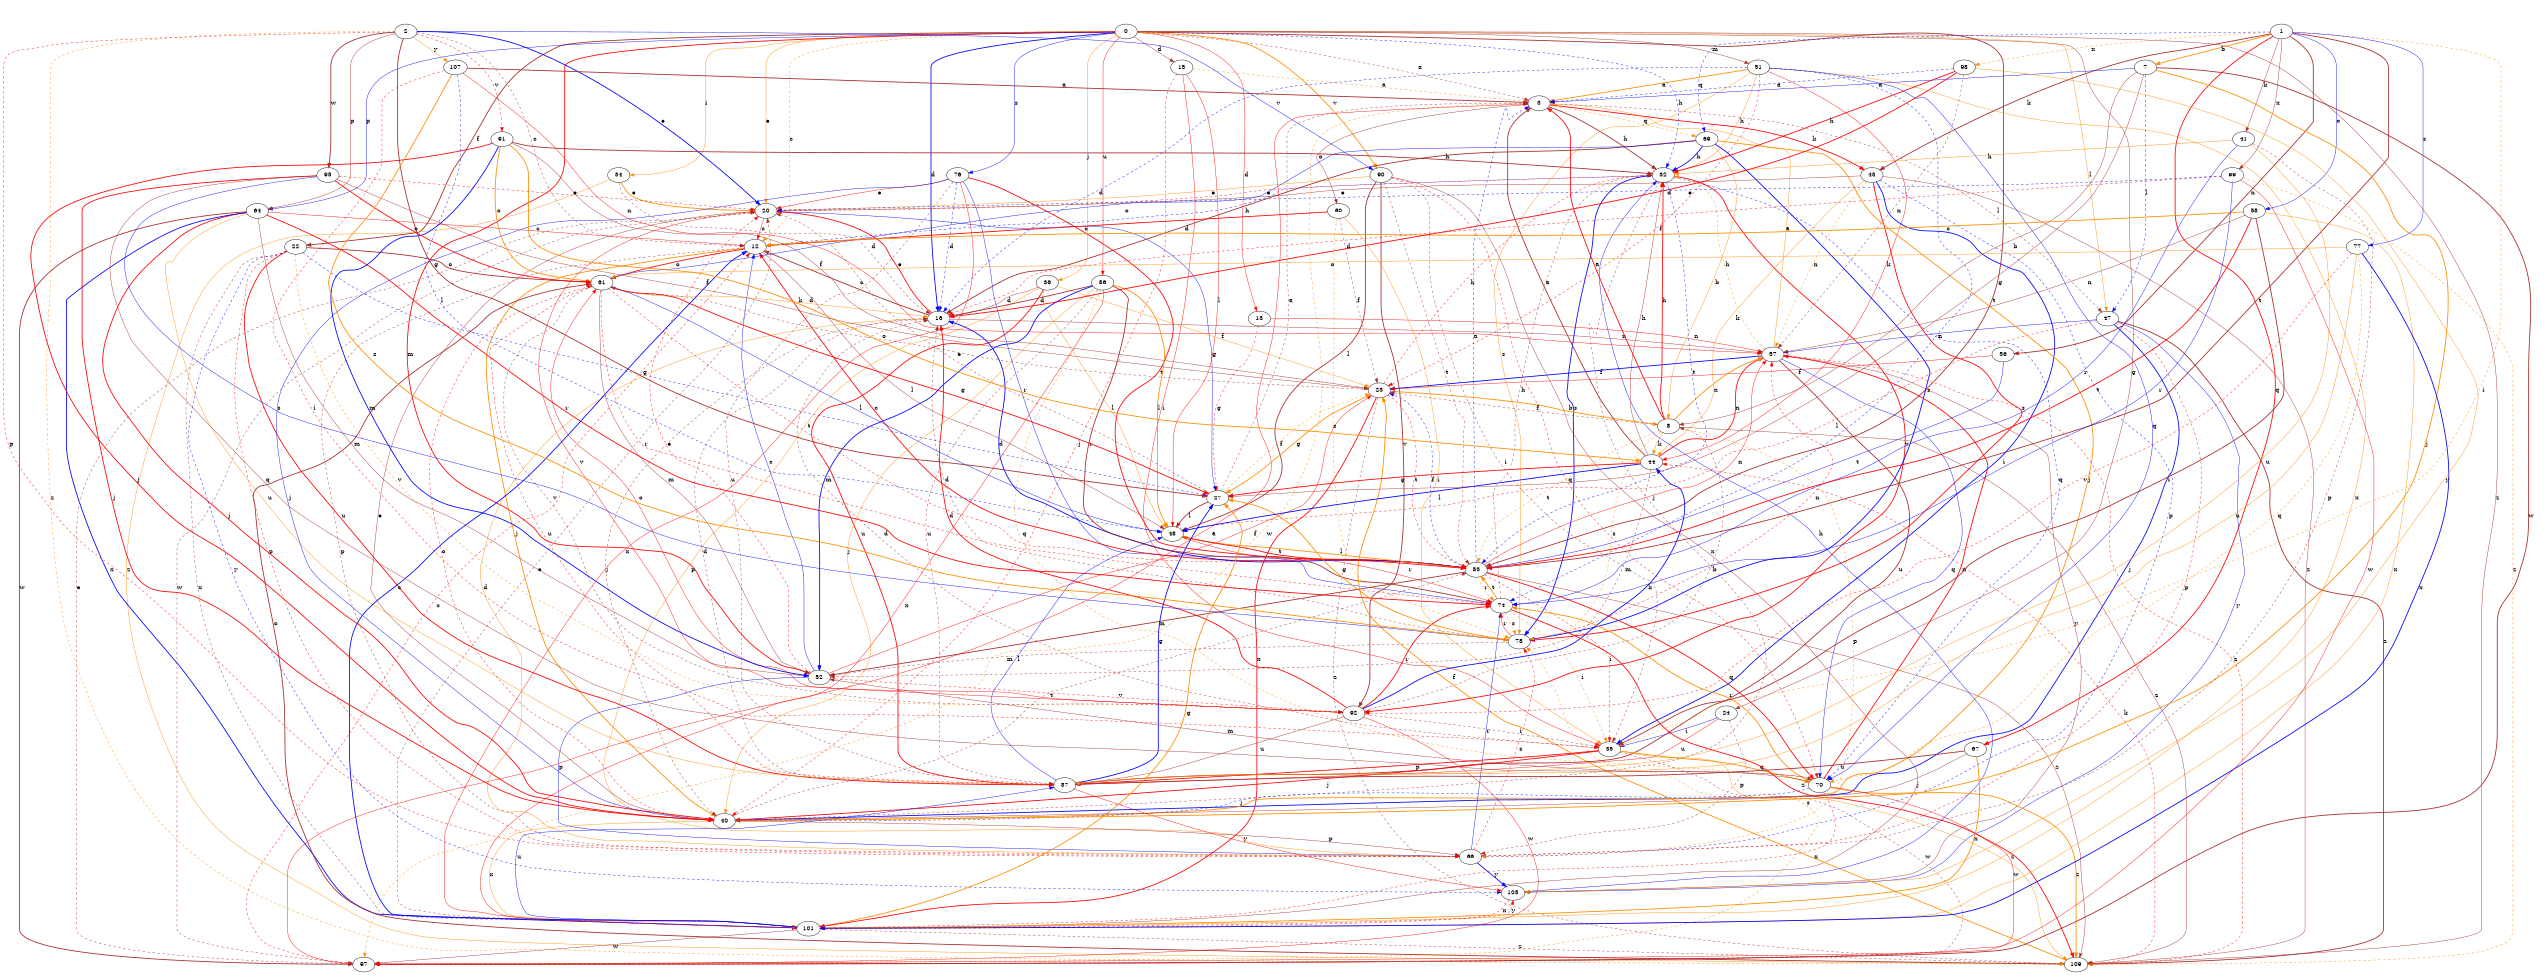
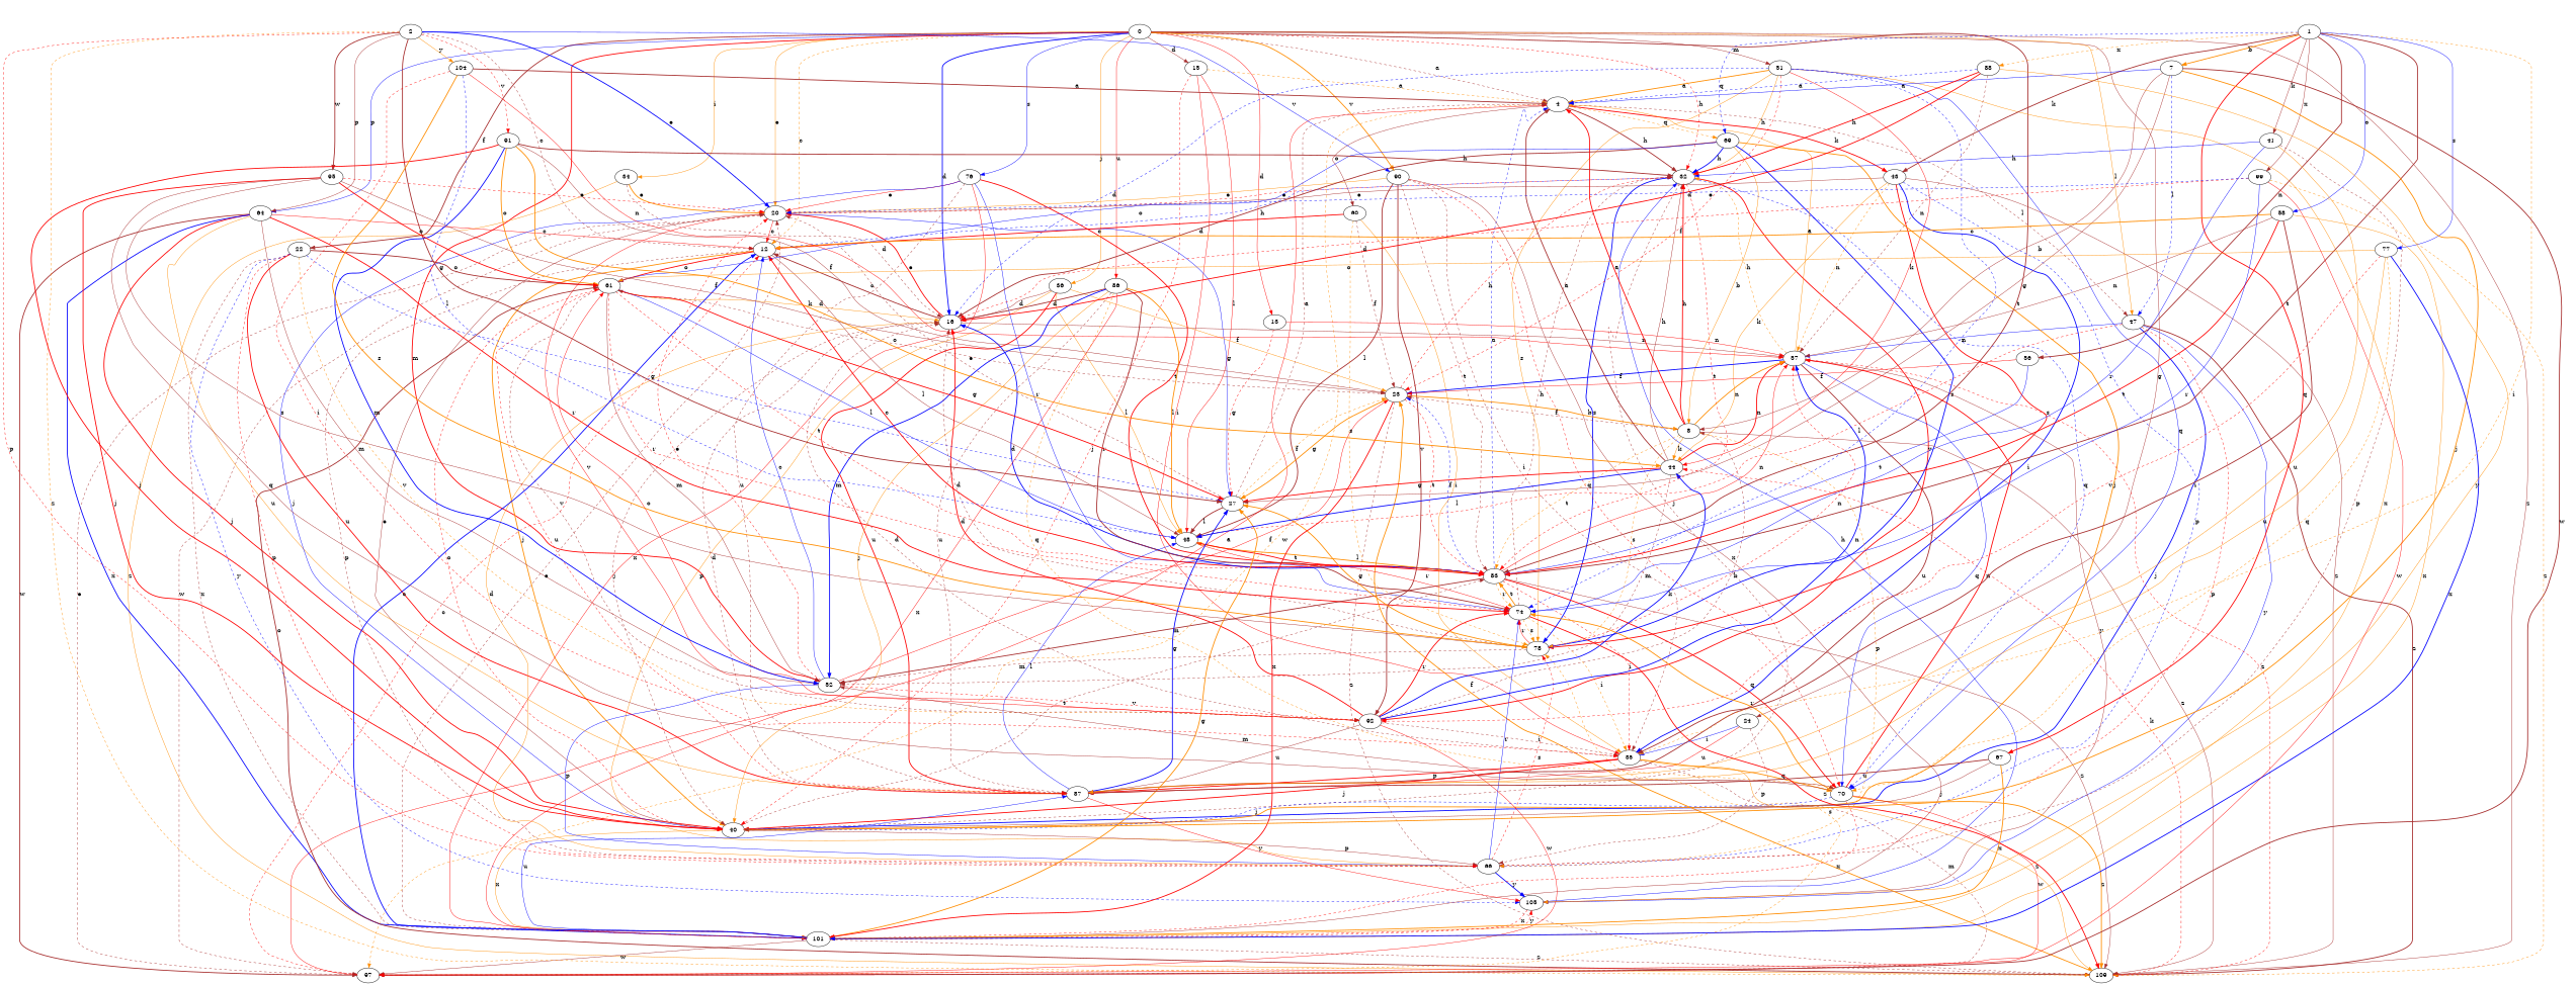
  strict digraph {
    edge [color=brown style=solid]
    0
-   3
+   3 [label=4]
    12
    13
    15
    16
    20
    22
    24
    32
    34
    36
    47
    51
    52
    64
    76
    83
    86
    90
    109
    43
    69
    60
    97
    66
    40
    48
    61
    27
    57
    35
    92
    87
    101
    105
    78
    70
    23
    44
    74
    1
    7
    41
    56
    58
    67
    77
-   98
+   98 [label=88]
    99
    8
    2
    91
    95
-   104 [label=107]
+   104
    0 -> 3 [label=a style=dashed]
    0 -> 12 [color=darkorange label=c style=dashed]
    0 -> 13 [color=red label=d]
    0 -> 15 [label=d]
    0 -> 16 [color=blue label=d style=bold]
    0 -> 20 [color=darkorange label=e]
    0 -> 22 [label=f style=bold]
    0 -> 24 [label=g]
-   0 -> 32 [color=blue label=h style=dashed]
+   0 -> 32 [color=red label=h style=dashed]
    0 -> 34 [color=darkorange label=i]
    0 -> 36 [color=darkorange label=j]
    0 -> 47 [color=darkorange label=l]
    0 -> 51 [label=m]
    0 -> 52 [color=red label=m style=bold]
    0 -> 64 [color=blue label=p]
    0 -> 76 [color=blue label=s]
    0 -> 83 [label=t style=bold]
    0 -> 86 [color=red label=u]
    0 -> 90 [color=darkorange label=v style=bold]
    0 -> 109 [label=z]
    3 -> 32 [label=h style=bold]
    3 -> 47 [label=l style=dashed]
    3 -> 43 [color=red label=k style=bold]
    3 -> 69 [color=darkorange label=q style=dashed]
    3 -> 60 [label=o]
    3 -> 97 [color=darkorange label=w style=dashed]
    12 -> 32 [color=blue label=h style=dashed]
    12 -> 66 [label=p style=dashed]
    12 -> 40 [color=darkorange label=j style=bold]
    12 -> 48 [label=l]
    12 -> 61 [color=red label=o style=bold]
    13 -> 27 [color=red label=g style=dashed]
    13 -> 57 [color=red label=n]
    15 -> 3 [color=darkorange label=a style=dashed]
    15 -> 40 [color=red label=j style=dashed]
    15 -> 48 [color=red label=l]
    15 -> 35 [color=red label=i]
    16 -> 12 [label=c style=bold]
    16 -> 20 [color=red label=e style=bold]
    16 -> 40 [label=j style=dashed]
    16 -> 57 [label=n]
    20 -> 12 [color=red label=c]
    20 -> 97 [label=w style=dashed]
    20 -> 27 [color=blue label=g]
    20 -> 92 [color=red label=v]
    22 -> 66 [color=red label=p style=dashed]
    22 -> 61 [label=o style=bold]
    22 -> 27 [color=blue label=g style=dashed]
    22 -> 92 [color=darkorange label=v style=dashed]
    22 -> 87 [color=red label=u style=bold]
    22 -> 101 [label=x style=dashed]
    22 -> 105 [color=blue label=y style=dashed]
    24 -> 66 [label=p style=dashed]
    24 -> 35 [color=blue label=i]
    24 -> 87 [color=red label=u]
    32 -> 20 [color=red label=e style=dashed]
-   32 -> 83 [color=blue label=t style=dashed]
+   32 -> 83 [color=red label=t style=dashed]
    32 -> 40 [label=j style=dashed]
    32 -> 92 [color=red label=v style=bold]
    32 -> 78 [color=blue label=s style=bold]
    32 -> 70 [color=blue label=q style=dashed]
    34 -> 16 [label=d style=dashed]
    34 -> 20 [color=darkorange label=e style=bold]
    34 -> 109 [color=darkorange label=z]
    36 -> 16 [label=d]
    36 -> 66 [color=darkorange label=p]
    36 -> 48 [color=darkorange label=l]
    36 -> 87 [color=red label=u style=bold]
    36 -> 23 [color=darkorange label=f]
    47 -> 109 [label=z style=bold]
    47 -> 66 [color=red label=p style=dashed]
    47 -> 40 [color=blue label=j style=bold]
    47 -> 48 [color=red label=l style=dashed]
    47 -> 57 [color=blue label=n]
    47 -> 105 [color=blue label=y]
    51 -> 3 [color=darkorange label=a style=bold]
    51 -> 16 [color=blue label=d style=dashed]
    51 -> 32 [color=darkorange label=h]
    51 -> 101 [color=darkorange label=x]
    51 -> 78 [color=darkorange label=s]
    51 -> 70 [color=blue label=q]
    51 -> 23 [color=red label=f style=dashed]
    51 -> 44 [color=red label=k]
    51 -> 74 [color=blue label=r style=dashed]
    52 -> 12 [color=blue label=c]
    52 -> 20 [color=red label=e style=dashed]
    52 -> 66 [color=blue label=p]
    52 -> 92 [color=red label=v style=dashed]
    52 -> 23 [color=red label=f]
    64 -> 12 [color=red label=c]
    64 -> 52 [label=m]
    64 -> 97 [label=w style=bold]
    64 -> 40 [color=red label=j style=bold]
    64 -> 87 [color=darkorange label=u]
    64 -> 101 [color=blue label=x style=bold]
    64 -> 74 [color=red label=r style=bold]
-   76 -> 16 [color=blue label=d style=dashed]
    76 -> 20 [color=red label=e]
    76 -> 83 [color=red label=t style=bold]
    76 -> 40 [color=blue label=j]
    76 -> 87 [label=u style=dashed]
    76 -> 101 [color=red label=x]
    76 -> 74 [color=blue label=r]
    83 -> 3 [color=blue label=a style=dashed]
    83 -> 12 [color=red label=c style=bold]
    83 -> 16 [color=blue label=d style=bold]
    83 -> 52 [label=m style=bold]
    83 -> 109 [label=z]
    83 -> 48 [color=darkorange label=l style=bold]
    83 -> 57 [color=red label=n]
    83 -> 35 [color=red label=i style=dashed]
    83 -> 70 [color=red label=q style=bold]
    83 -> 23 [color=blue label=f style=dashed]
    83 -> 74 [color=darkorange label=r style=dashed]
    86 -> 16 [label=d style=bold]
    86 -> 52 [color=blue label=m style=bold]
    86 -> 40 [color=darkorange label=j]
    86 -> 48 [color=darkorange label=l style=bold]
    86 -> 87 [label=u style=dashed]
    86 -> 101 [color=red label=x]
    86 -> 70 [color=darkorange label=q style=dashed]
    86 -> 74 [label=r style=bold]
    90 -> 20 [color=darkorange label=e]
    90 -> 83 [label=t style=dashed]
    90 -> 48 [label=l style=bold]
    90 -> 35 [label=i style=dashed]
    90 -> 92 [label=v style=bold]
    90 -> 101 [label=x]
    90 -> 70 [color=red label=q style=dashed]
    109 -> 61 [label=o style=bold]
    109 -> 23 [color=darkorange label=f style=bold]
    109 -> 44 [color=red label=k style=dashed]
    43 -> 20 [label=e]
    43 -> 109 [label=z]
    43 -> 66 [color=blue label=p style=dashed]
    43 -> 57 [color=darkorange label=n style=dashed]
    43 -> 35 [color=blue label=i style=bold]
    43 -> 78 [color=red label=s style=bold]
    43 -> 44 [color=darkorange label=k]
    69 -> 16 [label=d style=bold]
    69 -> 32 [color=blue label=h style=bold]
    69 -> 40 [color=darkorange label=j style=bold]
    69 -> 61 [color=blue label=o]
    69 -> 78 [color=blue label=s style=bold]
    69 -> 8 [color=darkorange label=b]
    60 -> 12 [color=red label=c style=bold]
    60 -> 35 [color=darkorange label=i]
    60 -> 78 [color=darkorange label=s style=dashed]
    60 -> 23 [label=f style=dashed]
    97 -> 3 [color=red label=a]
    97 -> 12 [color=red label=c style=dashed]
    97 -> 20 [label=e style=dashed]
    97 -> 78 [color=darkorange label=s style=dashed]
    66 -> 16 [color=darkorange label=d]
    66 -> 105 [color=blue label=y style=bold]
    66 -> 78 [color=red label=s style=dashed]
    66 -> 74 [color=blue label=r]
    40 -> 20 [label=e]
    40 -> 83 [label=t style=dashed]
    40 -> 66 [label=p]
    40 -> 61 [color=red label=o style=dashed]
    40 -> 101 [color=darkorange label=x]
    48 -> 83 [color=red label=t style=bold]
    48 -> 74 [color=red label=r]
    61 -> 16 [color=darkorange label=d]
    61 -> 52 [label=m]
    61 -> 83 [color=red label=t style=dashed]
    61 -> 48 [color=blue label=l]
    61 -> 27 [color=red label=g style=bold]
    61 -> 92 [label=v style=dashed]
    61 -> 87 [color=red label=u style=dashed]
    61 -> 74 [color=red label=r style=dashed]
    27 -> 3 [label=a style=dashed]
    27 -> 20 [label=e style=dashed]
    27 -> 48 [label=l style=bold]
    27 -> 23 [color=darkorange label=f style=dashed]
    57 -> 3 [color=darkorange label=a]
    57 -> 32 [color=darkorange label=h style=dashed]
    57 -> 109 [color=red label=z style=dashed]
    57 -> 87 [label=u style=bold]
    57 -> 105 [label=y]
    57 -> 70 [color=blue label=q]
    57 -> 23 [color=blue label=f style=bold]
    35 -> 16 [label=d style=dashed]
    35 -> 109 [color=darkorange label=z]
-   35 -> 97 [label=w style=dashed]
+   35 -> 97 [label=m style=dashed]
    35 -> 40 [color=red label=j style=bold]
    35 -> 87 [color=red label=p style=bold]
    35 -> 70 [color=darkorange label=q style=bold]
    92 -> 16 [color=red label=d style=bold]
    92 -> 97 [color=red label=w]
    92 -> 61 [color=red label=o]
+   92 -> 57 [color=blue label=n style=bold]
    92 -> 35 [label=i style=dashed]
    92 -> 87 [label=u]
    92 -> 44 [color=blue label=k style=bold]
    92 -> 74 [color=red label=r style=bold]
    92 -> 8 [label=b style=dashed]
    87 -> 16 [label=d style=dashed]
    87 -> 48 [color=blue label=l]
    87 -> 27 [color=blue label=g style=bold]
    87 -> 105 [color=red label=y]
    101 -> 12 [color=blue label=c style=bold]
    101 -> 20 [label=e style=dashed]
    101 -> 109 [label=z style=dashed]
    101 -> 97 [label=w]
    101 -> 27 [color=darkorange label=g style=bold]
    101 -> 87 [color=blue label=u]
    101 -> 105 [color=red label=y style=dashed]
    105 -> 32 [color=blue label=h]
    105 -> 101 [color=red label=x style=dashed]
    78 -> 16 [label=d style=dashed]
    78 -> 52 [label=m style=dashed]
    78 -> 27 [color=darkorange label=g style=bold]
    78 -> 57 [color=red label=n style=dashed]
    78 -> 74 [color=red label=r]
    70 -> 52 [label=m]
    70 -> 109 [color=darkorange label=z style=bold]
    70 -> 97 [color=red label=w]
    70 -> 40 [color=blue label=j style=dashed]
    70 -> 57 [color=red label=n style=bold]
    70 -> 101 [color=red label=x style=dashed]
    70 -> 74 [color=darkorange label=r style=bold]
    23 -> 32 [color=red label=h style=dashed]
    23 -> 83 [color=red label=t style=dashed]
    23 -> 109 [label=z style=dashed]
    23 -> 61 [label=o style=dashed]
    23 -> 27 [color=darkorange label=g style=bold]
    23 -> 101 [color=red label=x style=bold]
    23 -> 8 [color=darkorange label=b style=bold]
    44 -> 3 [label=a style=bold]
    44 -> 32 [label=h]
    44 -> 52 [label=m style=dashed]
    44 -> 48 [color=blue label=l style=bold]
    44 -> 27 [color=red label=g style=bold]
    44 -> 57 [color=red label=n style=bold]
    74 -> 32 [label=h style=dashed]
    74 -> 83 [color=darkorange label=t style=bold]
    74 -> 109 [color=red label=z style=bold]
    74 -> 35 [color=darkorange label=i style=dashed]
    74 -> 78 [color=darkorange label=s style=dashed]
    1 -> 83 [label=t style=bold]
    1 -> 43 [label=k style=bold]
    1 -> 69 [color=blue label=q style=dashed]
    1 -> 35 [color=darkorange label=i style=dashed]
    1 -> 7 [color=darkorange label=b style=bold]
    1 -> 41 [label=k]
    1 -> 56 [label=n style=bold]
    1 -> 58 [color=blue label=o]
    1 -> 67 [color=red label=q style=bold]
    1 -> 77 [color=blue label=s]
    1 -> 98 [color=darkorange label=x style=dashed]
    1 -> 99 [label=x]
    7 -> 3 [color=blue label=a]
    7 -> 47 [color=blue label=l style=dashed]
    7 -> 97 [label=w style=bold]
    7 -> 40 [color=darkorange label=j style=bold]
    7 -> 27 [label=g]
    7 -> 8 [label=b]
-   41 -> 32 [color=darkorange label=h]
+   41 -> 32 [color=blue label=h]
    41 -> 66 [label=p style=dashed]
    41 -> 87 [color=darkorange label=u]
    41 -> 74 [color=blue label=r]
    56 -> 83 [color=blue label=t]
    56 -> 23 [color=red label=f]
    58 -> 12 [color=darkorange label=c style=bold]
    58 -> 83 [color=red label=t style=bold]
    58 -> 57 [label=n]
    58 -> 35 [label=i style=bold]
    58 -> 101 [color=darkorange label=x]
    67 -> 40 [label=j]
    67 -> 87 [label=u style=bold]
    67 -> 101 [color=darkorange label=x style=bold]
    77 -> 61 [color=darkorange label=o]
    77 -> 92 [color=red label=v style=dashed]
    77 -> 87 [color=darkorange label=u]
    77 -> 101 [color=blue label=x style=bold]
    77 -> 70 [color=darkorange label=q style=dashed]
    98 -> 3 [color=blue label=a style=dashed]
    98 -> 16 [color=red label=d style=bold]
    98 -> 32 [color=red label=h style=bold]
    98 -> 57 [label=n style=dashed]
    98 -> 105 [color=darkorange label=y]
    99 -> 16 [color=red label=d style=dashed]
    99 -> 20 [color=blue label=e style=dashed]
    99 -> 109 [color=darkorange label=z style=dashed]
    99 -> 97 [color=red label=w]
    99 -> 74 [color=blue label=r]
    8 -> 3 [color=red label=a style=bold]
    8 -> 32 [color=red label=h style=bold]
    8 -> 83 [color=darkorange label=t style=dashed]
    8 -> 109 [label=z]
    8 -> 66 [color=darkorange label=p style=dashed]
    8 -> 57 [color=darkorange label=n style=bold]
    8 -> 78 [color=darkorange label=s style=dashed]
    8 -> 23 [label=f style=dashed]
    8 -> 44 [color=darkorange label=k]
    2 -> 12 [label=c style=dashed]
    2 -> 20 [color=blue label=e style=bold]
    2 -> 64 [label=p]
    2 -> 90 [color=blue label=v]
    2 -> 109 [color=darkorange label=z style=dashed]
    2 -> 66 [color=red label=p style=dashed]
    2 -> 27 [label=g style=bold]
    2 -> 91 [color=red label=v style=dashed]
    2 -> 95 [label=w style=bold]
    2 -> 104 [color=darkorange label=y]
    91 -> 32 [label=h style=bold]
    91 -> 52 [color=blue label=m style=bold]
    91 -> 40 [color=red label=j style=bold]
    91 -> 61 [color=darkorange label=o style=bold]
    91 -> 23 [label=f]
    91 -> 44 [color=darkorange label=k style=bold]
    95 -> 20 [color=red label=e style=dashed]
    95 -> 40 [color=red label=j style=bold]
    95 -> 61 [color=red label=o style=bold]
-   95 -> 78 [color=blue label=s]
+   95 -> 78 [label=s]
    95 -> 70 [label=q]
    95 -> 23 [label=f]
    104 -> 3 [label=a style=bold]
    104 -> 48 [color=blue label=l style=dashed]
    104 -> 57 [color=red label=n]
    104 -> 35 [color=red label=i style=dashed]
    104 -> 78 [color=darkorange label=s style=bold]
  }
